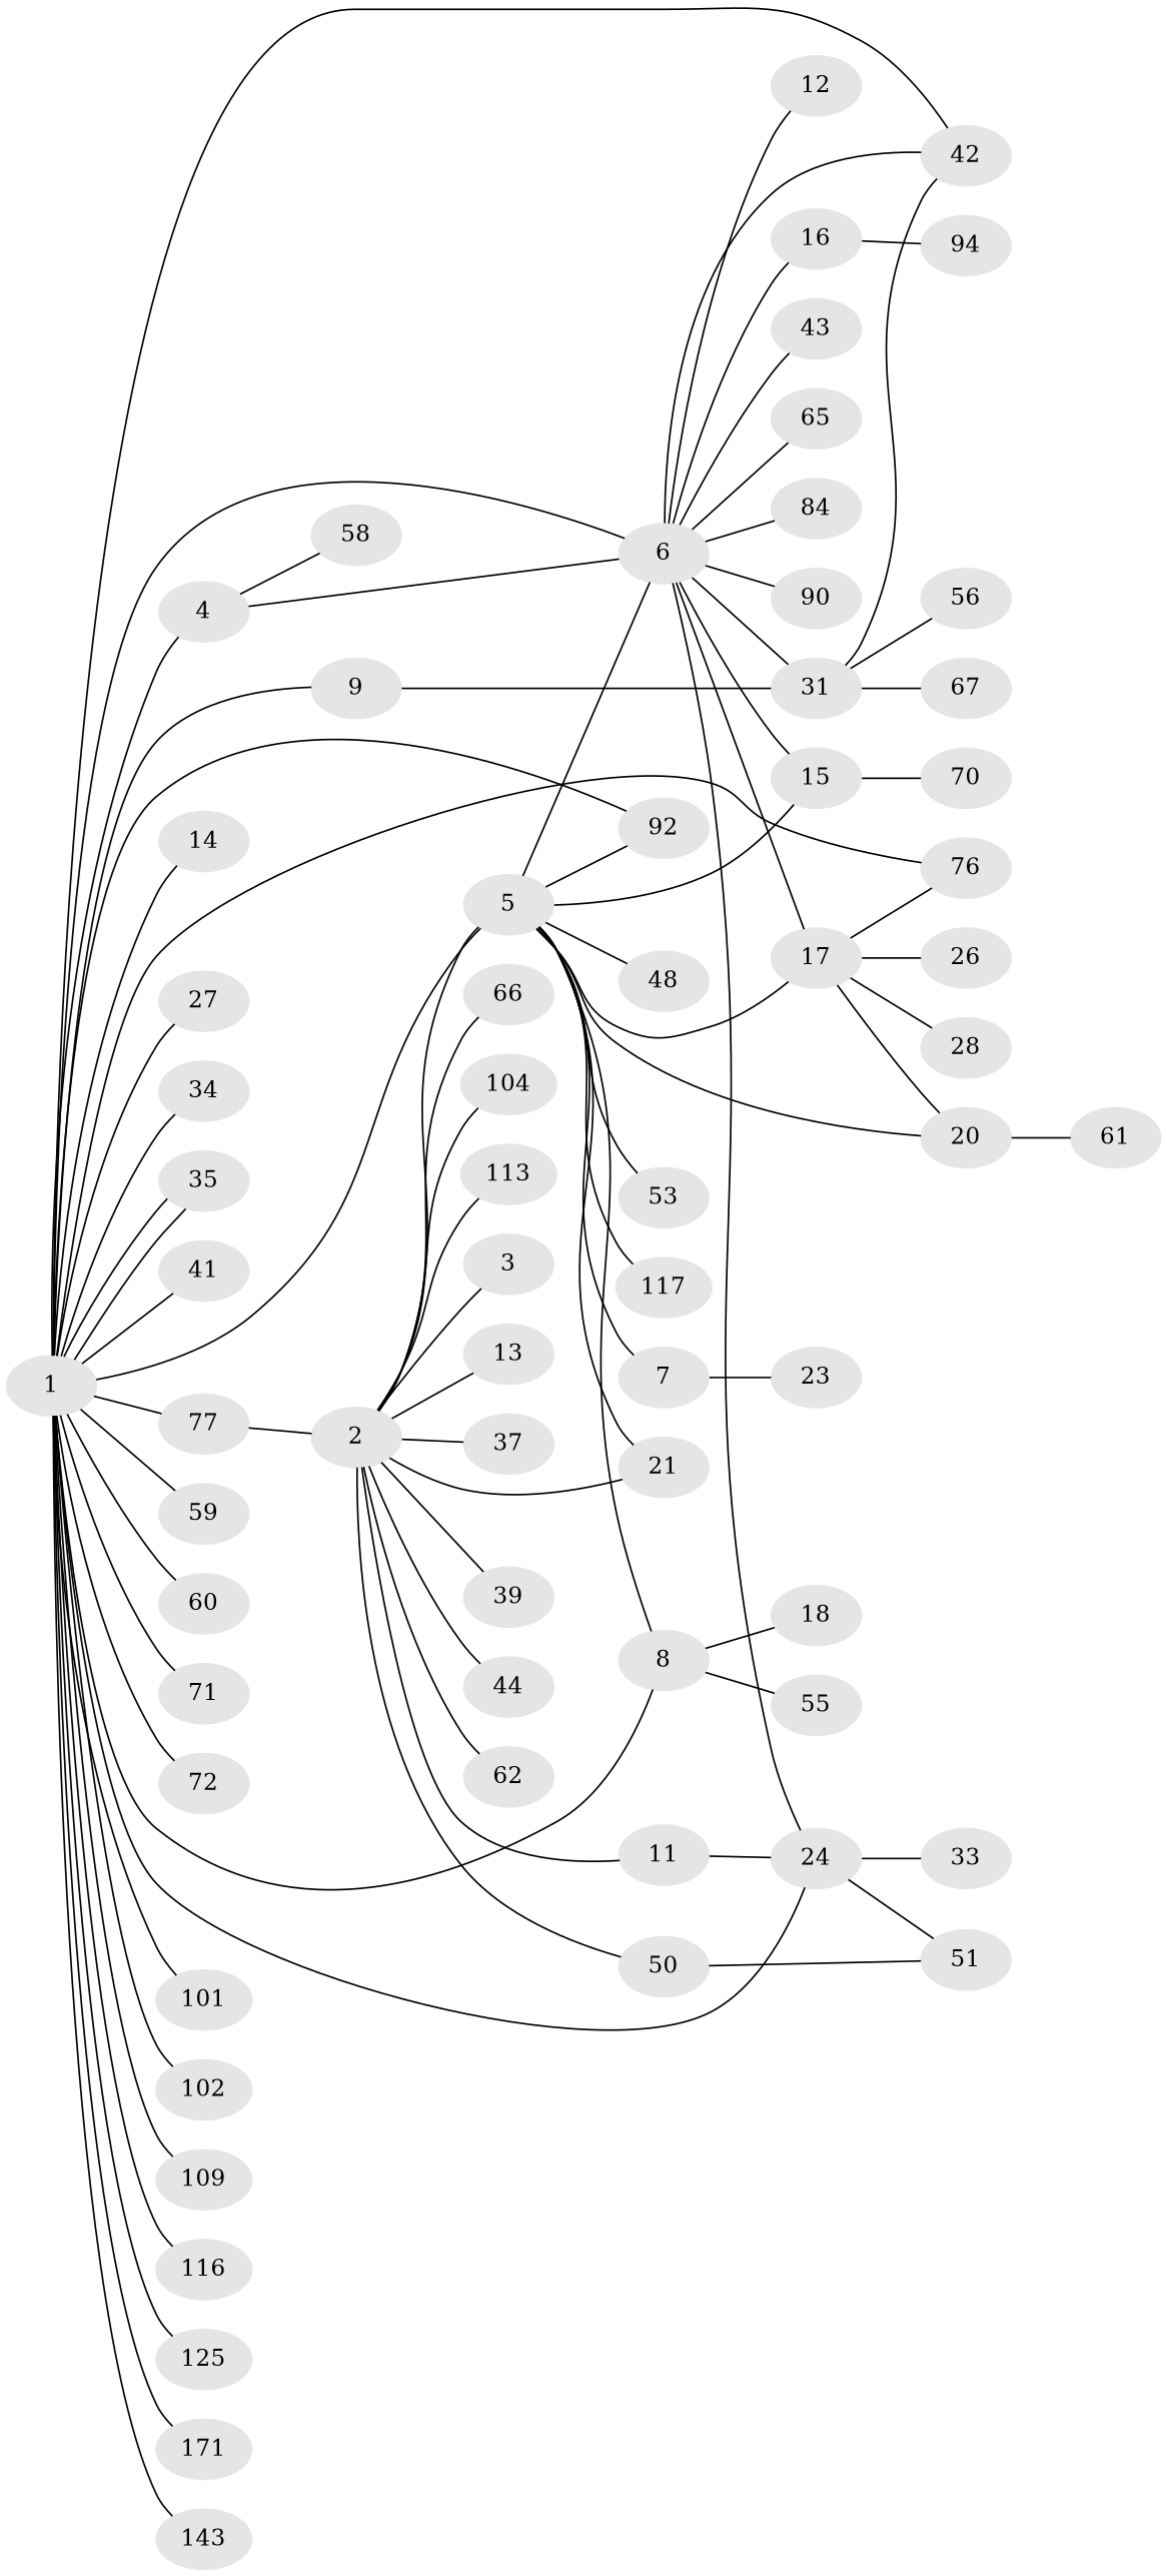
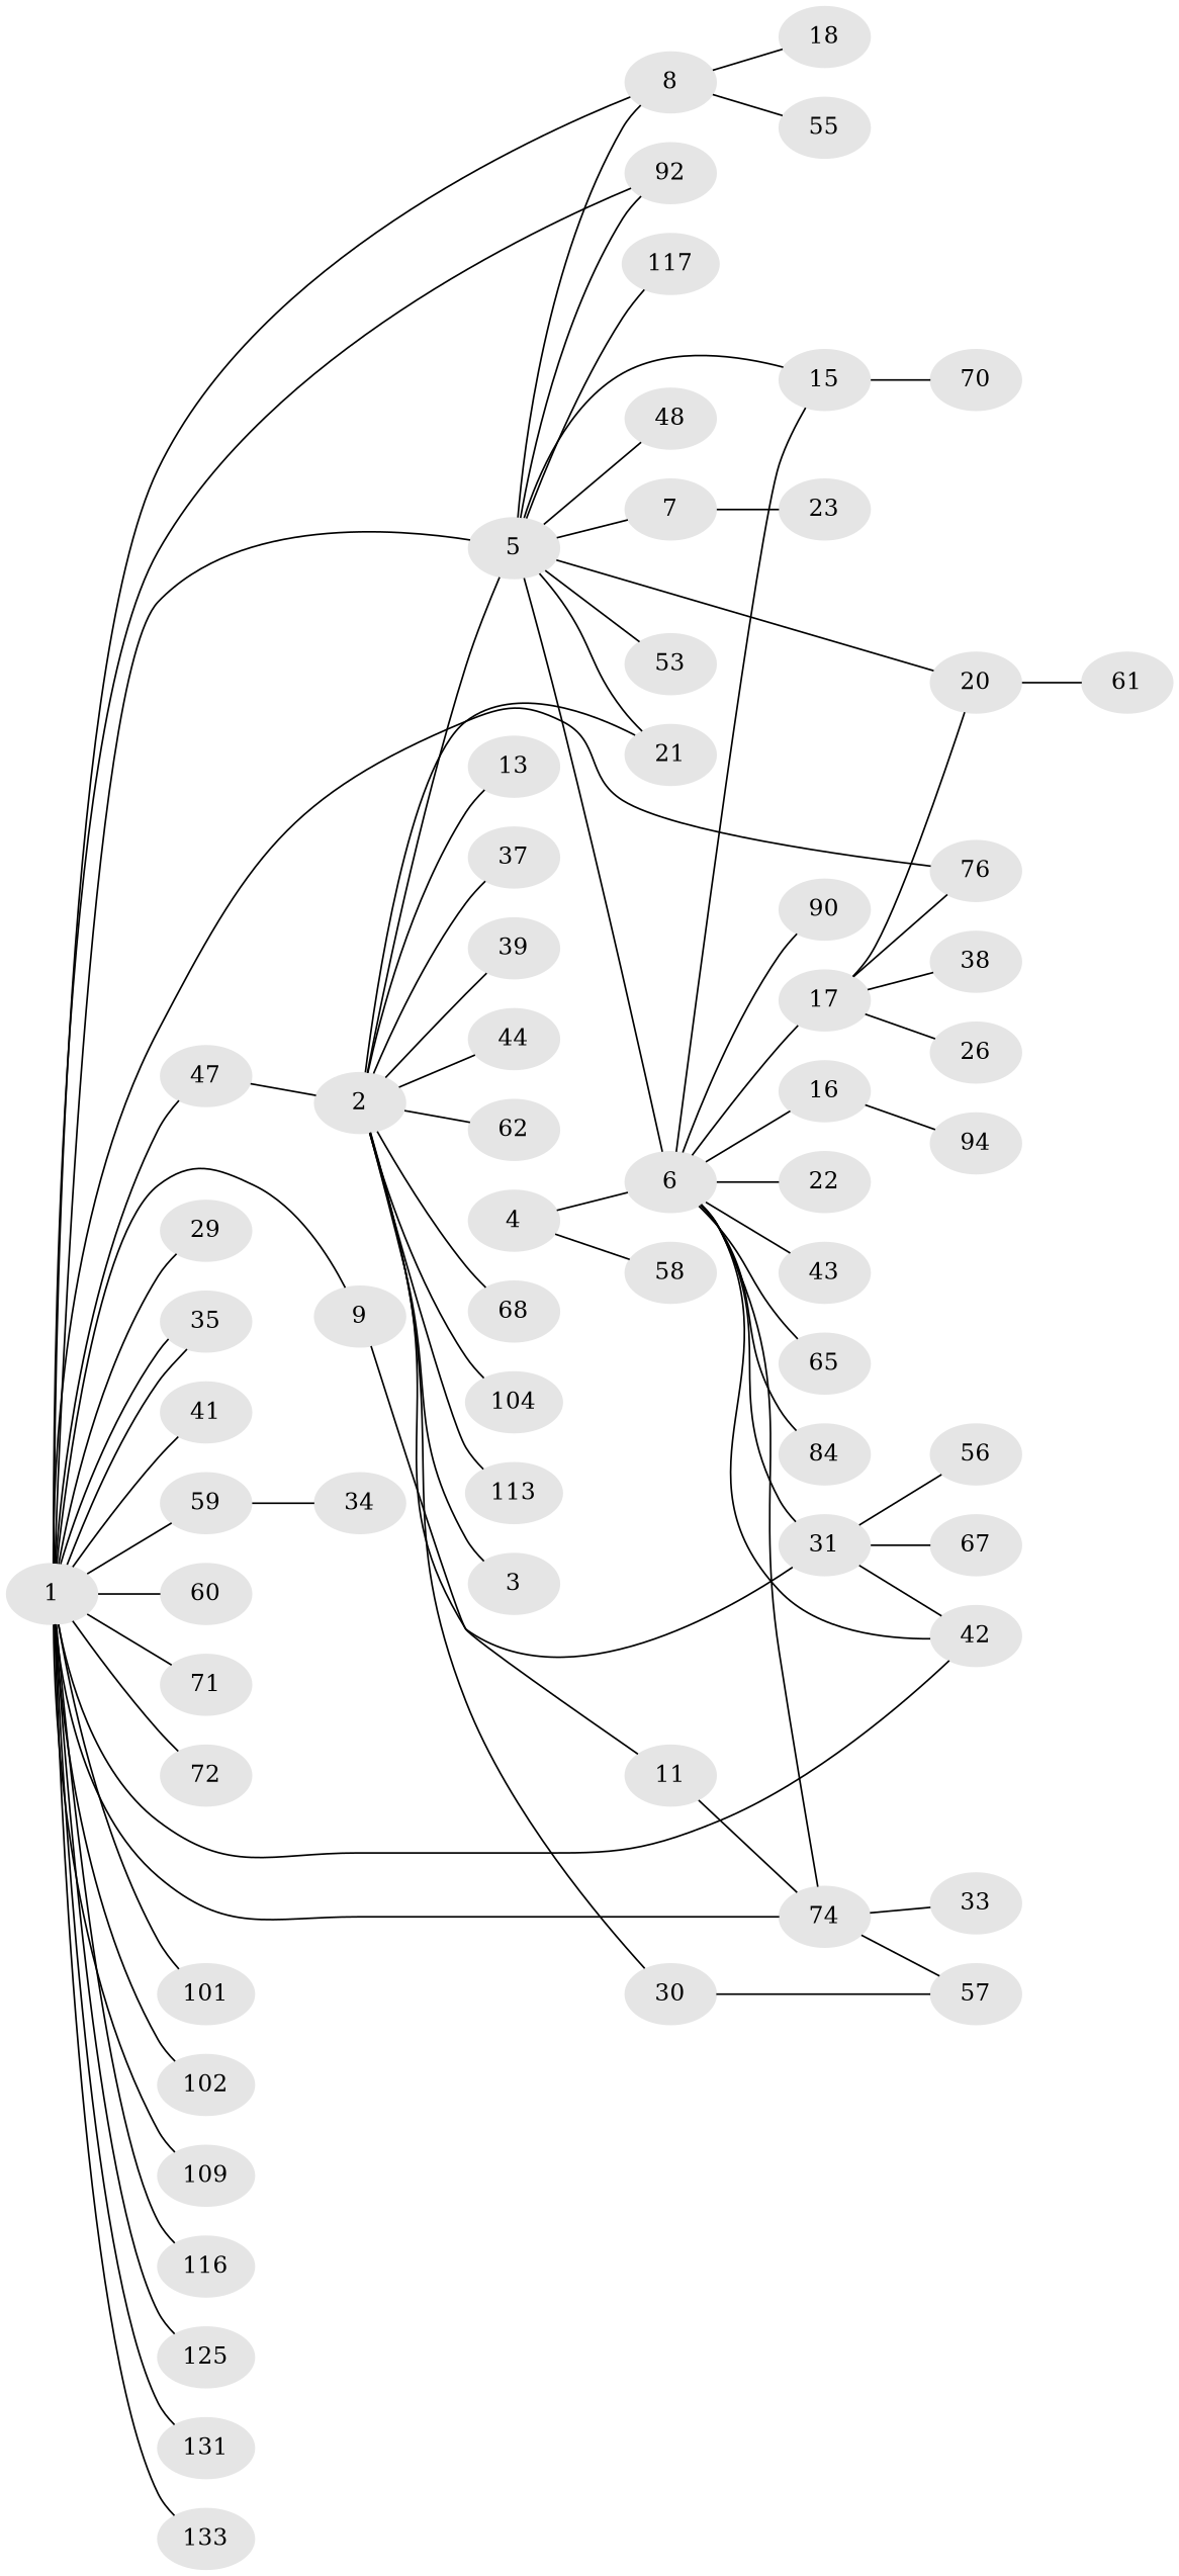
  graph {
    rankdir=LR
    node [color=gray90 style=filled]
    4 [super="+25+98"]
    1
    5
    6 [super="+10+36"]
    8
    9 [super="+87"]
-   14
-   24 [super="+88+106+66"]
-   29 [super="+63" label=27]
+   24 [super="+88+106+66" label=74]
+   29 [super="+63"]
    34 [super="+108+40"]
    35 [super="+134"]
    41
    42 [super="+97"]
-   47 [label=77]
+   47
    59
    60
    71
    72 [super="+83+86"]
    76 [super="+89+123"]
    n20 [label=92 super="+99"]
    101
    102
    109
    116
    125
-   131 [label=171]
-   133 [label=143]
+   131
+   133
    2
    3
    11
    13
    21 [super="+118"]
    37 [super="+103"]
    39
    44
-   50
+   50 [label=30]
    62
-   68 [super="+95+92" label=66]
+   68 [super="+95+92"]
    104
    113
    58
    7
    15 [super="+81+32"]
    17 [super="+38+19+27+69"]
    20 [super="+79+22+74"]
    48
    53
    117 [super="+128"]
-   12
+   12 [label=22]
    16 [super="+30"]
    31 [super="+51+110+121+115+78+46"]
    43 [super="+130+96"]
    65
    84 [super="+124"]
    90
    18
    55
    33 [super="+111"]
-   57 [label=51]
+   57
    23
    70
    26
-   28
+   28 [label=38]
    61
    n65 [label=94]
    56
    67
    4 -- 6
    4 -- 58
-   1 -- 4
    1 -- 5
-   1 -- 6 [weight=2]
    1 -- 8
    1 -- 9
-   1 -- 14
    1 -- 24
    1 -- 29
-   1 -- 34
+   59 -- 34
    1 -- 35
    1 -- 35
    1 -- 41
    1 -- 42
    1 -- 47
    1 -- 59
    1 -- 60
    1 -- 71
    1 -- 72
    1 -- 76
    1 -- n20
    1 -- 101
    1 -- 102
    1 -- 109
    1 -- 116
    1 -- 125
    1 -- 131
    1 -- 133
    5 -- 6 [weight=2]
    5 -- 8
    5 -- n20
    5 -- 21 [weight=2]
    5 -- 7
    5 -- 15
-   5 -- 17
    5 -- 20
    5 -- 48
    5 -- 53
    5 -- 117
    6 -- 24
    6 -- 42
    6 -- 15
    6 -- 17
    6 -- 12
    6 -- 16 [weight=2]
    6 -- 31 [weight=2]
    6 -- 43
    6 -- 65
    6 -- 84
    6 -- 90
    8 -- 18
    8 -- 55
    9 -- 31
    24 -- 33
    24 -- 57
    47 -- 2
    2 -- 5
    2 -- 3
    2 -- 11
    2 -- 13
    2 -- 21
    2 -- 37
    2 -- 39
    2 -- 44
    2 -- 50
    2 -- 62
    2 -- 68
    2 -- 104
    2 -- 113
    11 -- 24
    50 -- 57
    7 -- 23
    15 -- 70
    17 -- 76 [weight=2]
    17 -- 20
    17 -- 26
    17 -- 28
    20 -- 61
    16 -- n65
    31 -- 42
    31 -- 56
    31 -- 67
  }
